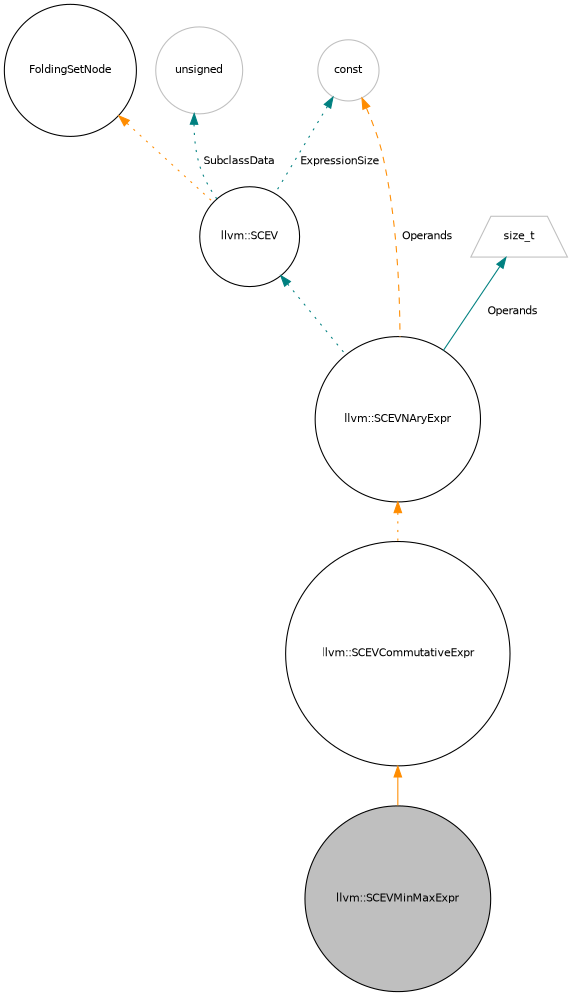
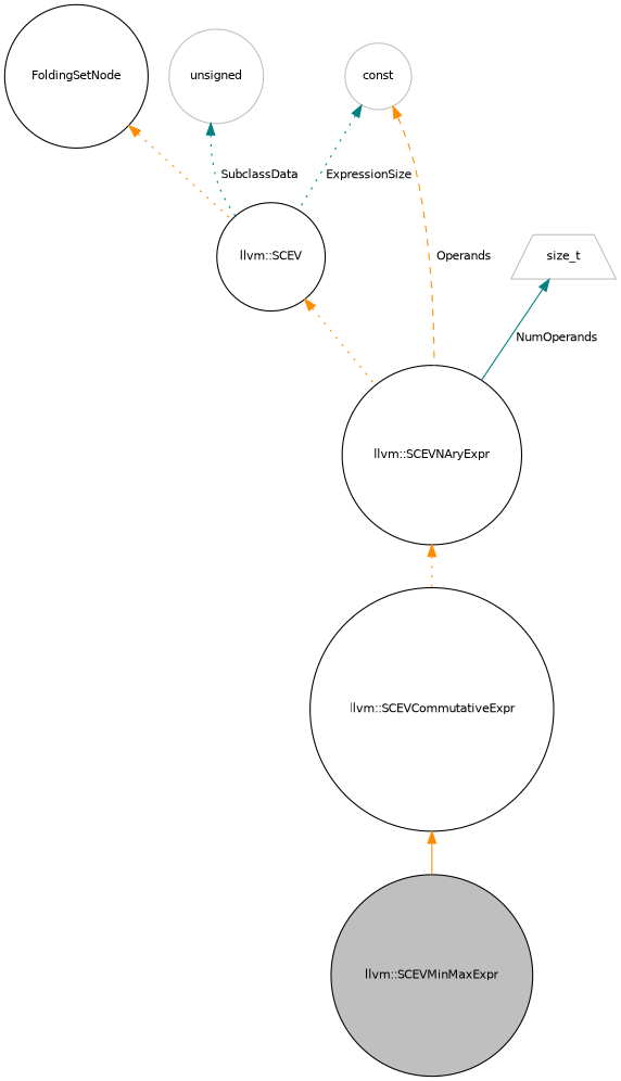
  digraph {
    node [color=black fontname=Helvetica fontsize=10 shape=circle]
    edge [color=darkorange dir=back fontname=Helvetica fontsize=10 labelfontname=Helvetica labelfontsize=10 style=dotted]
    n1 [fillcolor=grey75 fontcolor=black height=0.2 label="llvm::SCEVMinMaxExpr" style=filled width=0.4]
    n2 [height=0.2 label="llvm::SCEVCommutativeExpr" width=0.4]
    n3 [height=0.2 label="llvm::SCEVNAryExpr" width=0.4]
    n4 [height=0.2 label="llvm::SCEV" width=0.4]
    n5 [height=0.2 label=FoldingSetNode width=0.4]
    n6 [color=grey75 height=0.2 label=unsigned width=0.4]
    n7 [color=grey75 height=0.2 label=const width=0.4]
    n8 [color=grey75 height=0.2 label=size_t shape=trapezium width=0.4]
    n2 -> n1 [style=solid]
    n3 -> n2
-   n4 -> n3 [color=teal]
+   n4 -> n3
    n5 -> n4
    n6 -> n4 [color=teal label=" SubclassData"]
    n7 -> n3 [label=" Operands" style=dashed]
    n7 -> n4 [color=teal label=" ExpressionSize"]
-   n8 -> n3 [color=teal label=" Operands" style=solid]
+   n8 -> n3 [color=teal label=" NumOperands" style=solid]
  }
